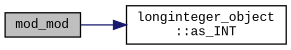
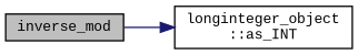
  digraph {
    rankdir=LR
    fontname="Liberation Mono"
    node [color=black fontname="Liberation Mono" fontsize=10 shape=record style=filled]
-   n1 [fillcolor=grey75 fontcolor=black height=0.2 label=mod_mod width=0.4]
+   n1 [fillcolor=grey75 fontcolor=black height=0.2 label=inverse_mod width=0.4]
    n2 [fillcolor=white height=0.2 label="longinteger_object\l::as_INT" width=0.4]
    n1 -> n2 [color=midnightblue fontname="Liberation Mono" fontsize=10 labelfontname=Helvetica labelfontsize=10 style=solid]
  }
